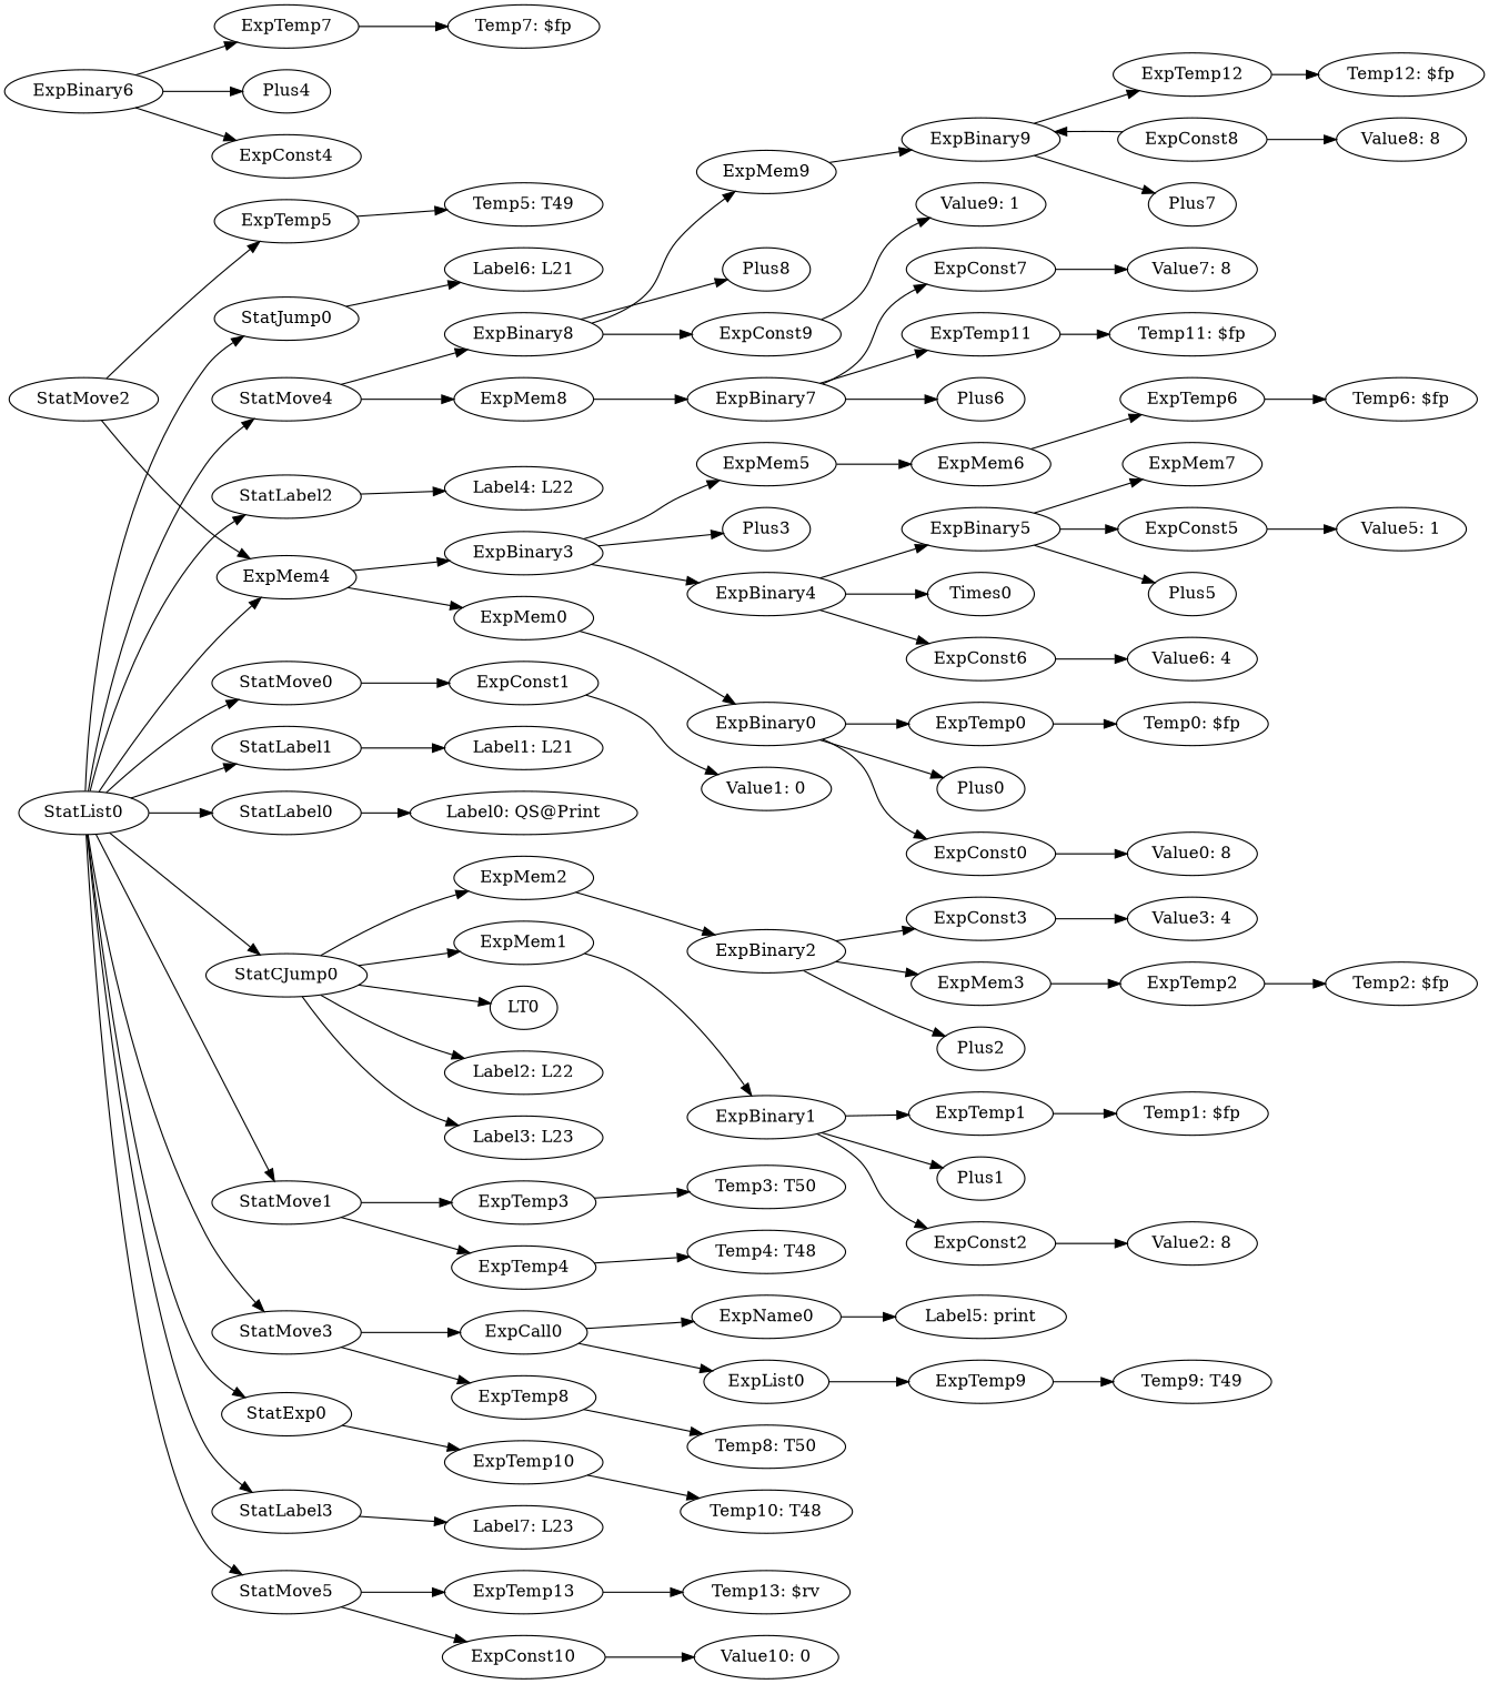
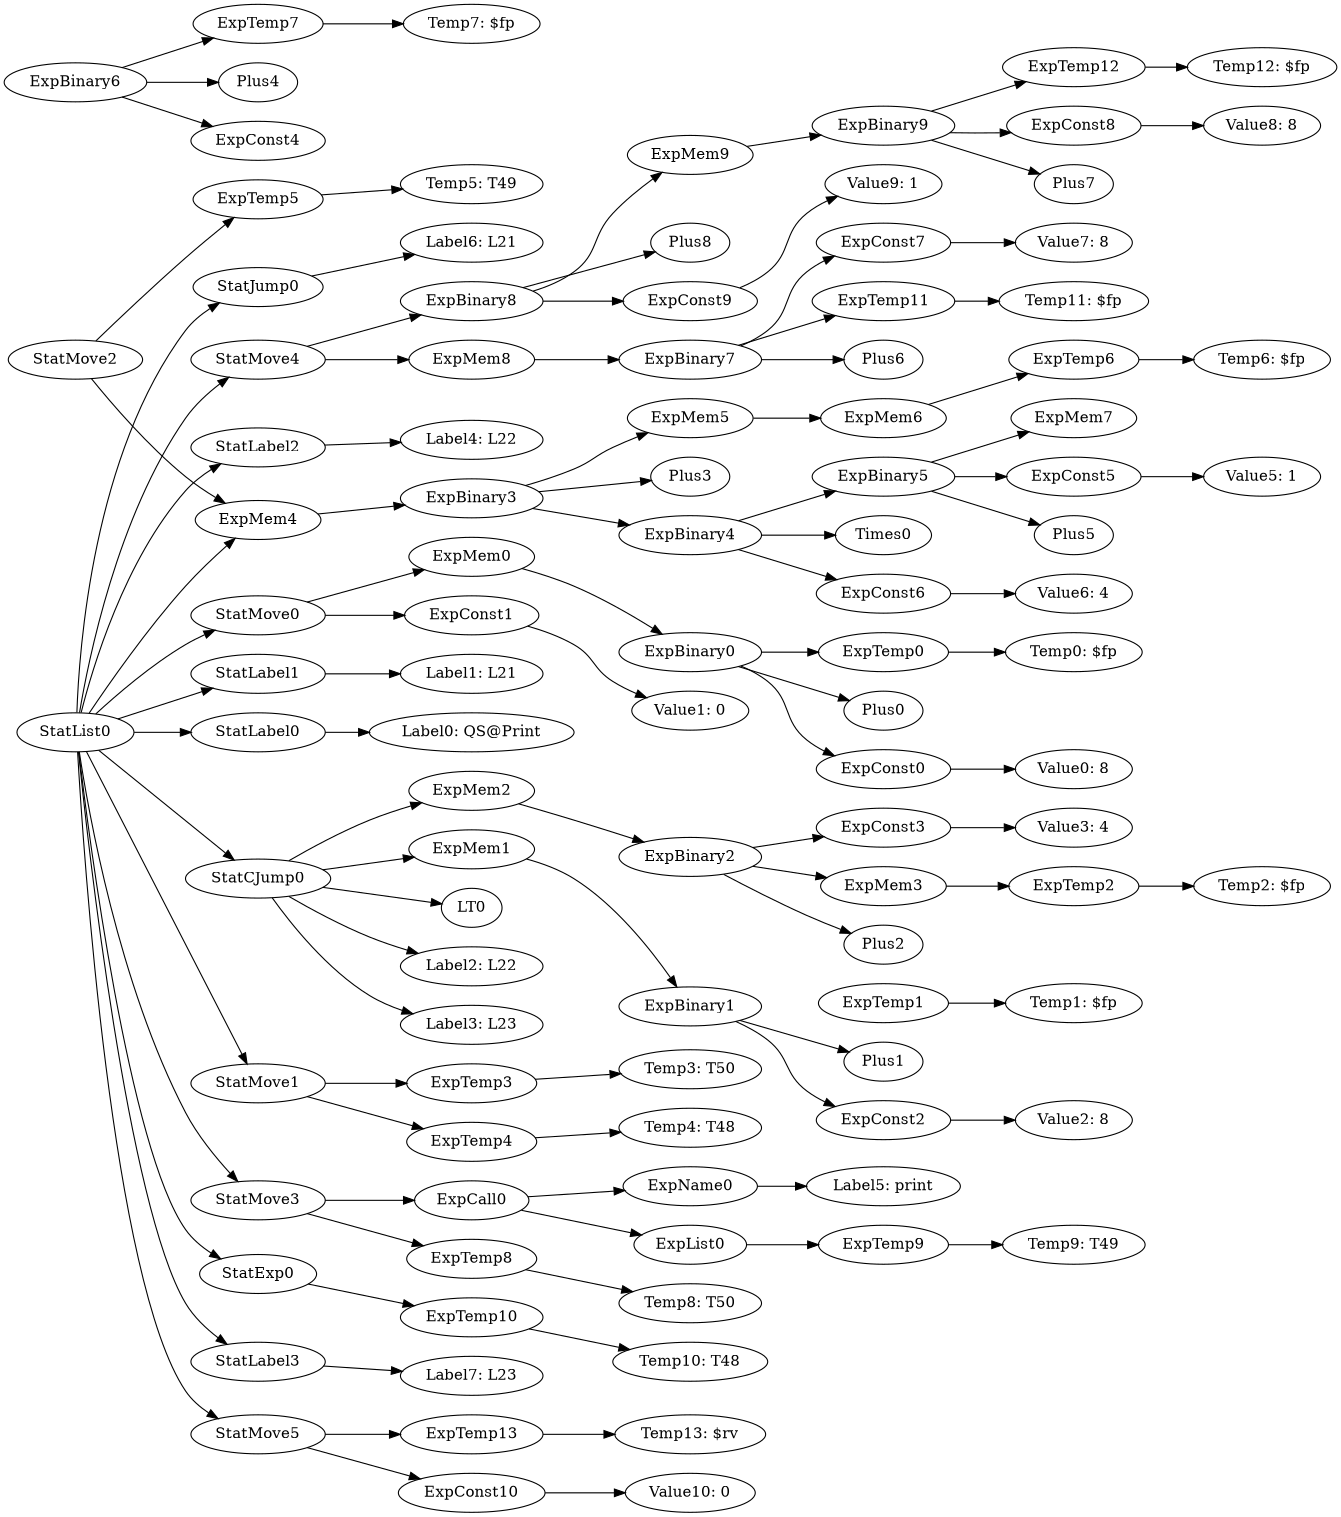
  digraph {
    ordering=out
    rankdir=LR
    ExpTemp13
    "Temp13: $rv"
    StatJump0
    "Label6: L21"
    ExpBinary8
    ExpMem9
    Plus8
    ExpConst9
    ExpBinary9
    "Value9: 1"
    ExpTemp12
    ExpConst8
    Plus7
    ExpConst10
    "Value10: 0"
    StatMove4
    ExpMem8
    ExpBinary7
    ExpConst7
    ExpTemp11
    Plus6
    "Value7: 8"
    "Temp11: $fp"
    ExpTemp3
    "Temp3: T50"
    StatLabel2
    "Label4: L22"
    ExpTemp2
    "Temp2: $fp"
    ExpTemp10
    "Temp10: T48"
    ExpConst3
    "Value3: 4"
    ExpTemp1
    "Temp1: $fp"
    ExpTemp5
    "Temp5: T49"
    ExpBinary0
    ExpTemp0
    Plus0
    ExpConst0
    "Temp0: $fp"
    "Value0: 8"
    ExpMem4
    ExpBinary3
    ExpMem5
    Plus3
    ExpBinary4
    ExpMem6
    ExpBinary5
    Times0
    ExpConst6
    StatMove0
    ExpMem0
    ExpConst1
    "Value1: 0"
    "Temp12: $fp"
    ExpMem2
    ExpBinary2
    ExpMem3
    Plus2
    StatLabel1
    "Label1: L21"
    ExpCall0
    ExpName0
    ExpList0
    "Label5: print"
    ExpTemp9
    "Temp9: T49"
    ExpBinary6
    ExpTemp7
    Plus4
    ExpConst4
    "Temp7: $fp"
    StatList0
    StatLabel0
    StatCJump0
    StatMove1
    StatMove3
    StatExp0
    StatLabel3
    StatMove5
    "Label0: QS@Print"
    ExpMem1
    LT0
    "Label2: L22"
    "Label3: L23"
    ExpTemp4
    StatMove2
    ExpTemp8
    "Label7: L23"
    ExpBinary1
    "Temp4: T48"
    "Temp8: T50"
    Plus1
    ExpConst2
    "Value2: 8"
    ExpTemp6
    "Temp6: $fp"
    ExpMem7
    ExpConst5
    Plus5
    "Value6: 4"
    "Value5: 1"
    "Value8: 8"
    ExpTemp13 -> "Temp13: $rv"
    StatJump0 -> "Label6: L21"
    ExpBinary8 -> ExpMem9
    ExpBinary8 -> Plus8
    ExpBinary8 -> ExpConst9
    ExpMem9 -> ExpBinary9
    ExpConst9 -> "Value9: 1"
    ExpBinary9 -> ExpTemp12
-   ExpConst8 -> ExpBinary9
+   ExpBinary9 -> ExpConst8
    ExpBinary9 -> Plus7
    ExpTemp12 -> "Temp12: $fp"
    ExpConst8 -> "Value8: 8"
    ExpConst10 -> "Value10: 0"
    StatMove4 -> ExpBinary8
    StatMove4 -> ExpMem8
    ExpMem8 -> ExpBinary7
    ExpBinary7 -> ExpConst7
    ExpBinary7 -> ExpTemp11
    ExpBinary7 -> Plus6
    ExpConst7 -> "Value7: 8"
    ExpTemp11 -> "Temp11: $fp"
    ExpTemp3 -> "Temp3: T50"
    StatLabel2 -> "Label4: L22"
    ExpTemp2 -> "Temp2: $fp"
    ExpTemp10 -> "Temp10: T48"
    ExpConst3 -> "Value3: 4"
    ExpTemp1 -> "Temp1: $fp"
    ExpTemp5 -> "Temp5: T49"
    ExpBinary0 -> ExpTemp0
    ExpBinary0 -> Plus0
    ExpBinary0 -> ExpConst0
    ExpTemp0 -> "Temp0: $fp"
    ExpConst0 -> "Value0: 8"
    ExpMem4 -> ExpBinary3
    ExpBinary3 -> ExpMem5
    ExpBinary3 -> Plus3
    ExpBinary3 -> ExpBinary4
    ExpMem5 -> ExpMem6
    ExpBinary4 -> ExpBinary5
    ExpBinary4 -> Times0
    ExpBinary4 -> ExpConst6
    ExpMem6 -> ExpTemp6
    ExpBinary5 -> ExpMem7
    ExpBinary5 -> ExpConst5
    ExpBinary5 -> Plus5
    ExpConst6 -> "Value6: 4"
-   ExpMem4 -> ExpMem0
+   StatMove0 -> ExpMem0
    StatMove0 -> ExpConst1
    ExpMem0 -> ExpBinary0
    ExpConst1 -> "Value1: 0"
    ExpMem2 -> ExpBinary2
    ExpBinary2 -> ExpConst3
    ExpBinary2 -> ExpMem3
    ExpBinary2 -> Plus2
    ExpMem3 -> ExpTemp2
    StatLabel1 -> "Label1: L21"
    ExpCall0 -> ExpName0
    ExpCall0 -> ExpList0
    ExpName0 -> "Label5: print"
    ExpList0 -> ExpTemp9
    ExpTemp9 -> "Temp9: T49"
    ExpBinary6 -> ExpTemp7
    ExpBinary6 -> Plus4
    ExpBinary6 -> ExpConst4
    ExpTemp7 -> "Temp7: $fp"
    StatList0 -> StatJump0
    StatList0 -> StatMove4
    StatList0 -> StatLabel2
    StatList0 -> ExpMem4
    StatList0 -> StatMove0
    StatList0 -> StatLabel1
    StatList0 -> StatLabel0
    StatList0 -> StatCJump0
    StatList0 -> StatMove1
    StatList0 -> StatMove3
    StatList0 -> StatExp0
    StatList0 -> StatLabel3
    StatList0 -> StatMove5
    StatLabel0 -> "Label0: QS@Print"
    StatCJump0 -> ExpMem2
    StatCJump0 -> ExpMem1
    StatCJump0 -> LT0
    StatCJump0 -> "Label2: L22"
    StatCJump0 -> "Label3: L23"
    StatMove1 -> ExpTemp3
    StatMove1 -> ExpTemp4
    StatMove3 -> ExpCall0
    StatMove3 -> ExpTemp8
    StatExp0 -> ExpTemp10
    StatLabel3 -> "Label7: L23"
    StatMove5 -> ExpTemp13
    StatMove5 -> ExpConst10
    ExpMem1 -> ExpBinary1
    ExpTemp4 -> "Temp4: T48"
    StatMove2 -> ExpTemp5
    StatMove2 -> ExpMem4
    ExpTemp8 -> "Temp8: T50"
-   ExpBinary1 -> ExpTemp1
    ExpBinary1 -> Plus1
    ExpBinary1 -> ExpConst2
    ExpConst2 -> "Value2: 8"
    ExpTemp6 -> "Temp6: $fp"
    ExpConst5 -> "Value5: 1"
  }
